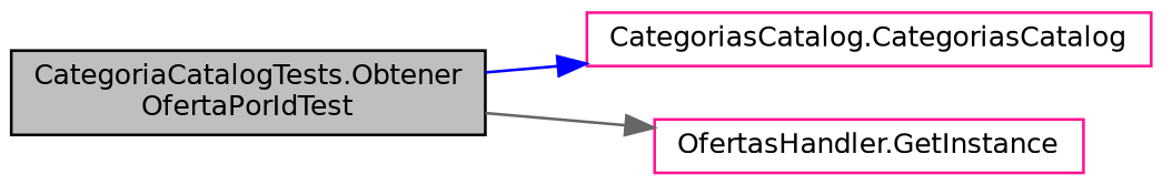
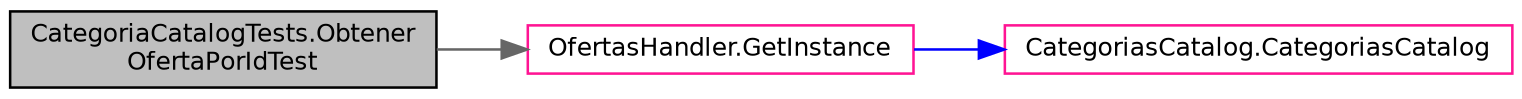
  digraph {
    rankdir=LR
    node [color=deeppink fillcolor=white fontname=Helvetica fontsize=10 shape=record style=filled]
    edge [fontname=Helvetica fontsize=10 labelfontname=Helvetica labelfontsize=10 style=solid]
    n1 [color=black fillcolor=grey75 fontcolor=black height=0.2 label="CategoriaCatalogTests.Obtener\lOfertaPorIdTest" width=0.4]
    n2 [height=0.2 label="CategoriasCatalog.CategoriasCatalog" width=0.4]
    n3 [height=0.2 label="OfertasHandler.GetInstance" width=0.4]
-   n1 -> n2 [color=blue]
+   n3 -> n2 [color=blue]
    n1 -> n3 [color=gray40]
  }
